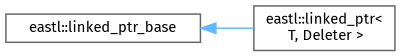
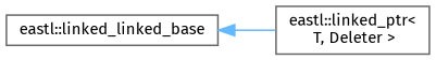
  digraph {
    rankdir=LR
    fontname="Fira Sans"
    node [color=grey40 fillcolor=white fontname="Fira Sans" fontsize=10 shape=box style=filled]
-   n1 [height=0.2 label="eastl::linked_ptr_base" width=0.4]
+   n1 [height=0.2 label="eastl::linked_linked_base" width=0.4]
    n2 [height=0.2 label="eastl::linked_ptr\<\l T, Deleter \>" width=0.4]
    n1 -> n2 [color=steelblue1 dir=back fontname="Fira Sans" fontsize=10 labelfontname=Helvetica labelfontsize=10 style=solid]
  }
